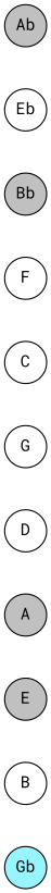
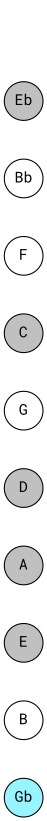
  graph {
    fontname="Roboto Mono"
    mindist=.1
    node [fillcolor=gray fontname="Roboto Mono" margin=0 shape=circle style=filled]
    edge [fontname="Roboto Mono" style=invis]
    E
    B [fillcolor=white]
    Gb [fillcolor=cadetblue1]
-   Ab
-   Eb [fillcolor=white]
-   Bb
+   Eb
+   Bb [fillcolor=white]
    F [fillcolor=white]
-   C [fillcolor=white]
+   C
    G [fillcolor=white]
-   D [fillcolor=white]
+   D
    A
    subgraph sub_1 {
      E
      B
      Gb
-     Ab
      Eb
      Bb
      F
      C
      G
      D
      A
    }
    E -- B
    B -- Gb
-   Ab -- Eb
    Eb -- Bb
    Bb -- F
    F -- C
    C -- G
    G -- D
    D -- A
    A -- E
  }
